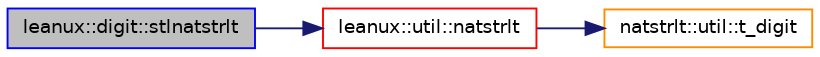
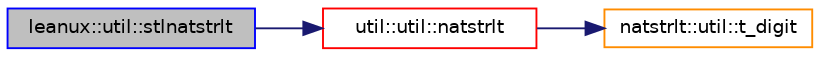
  digraph {
    rankdir=LR
    node [fontname=Helvetica fontsize=10 shape=record]
    edge [color=midnightblue fontname=Helvetica fontsize=10 labelfontname=Helvetica labelfontsize=10 style=solid]
-   n1 [color=blue fillcolor=grey75 fontcolor=black height=0.2 label="leanux::digit::stlnatstrlt" style=filled width=0.4]
-   n2 [color=red height=0.2 label="leanux::util::natstrlt" width=0.4]
+   n1 [color=blue fillcolor=grey75 fontcolor=black height=0.2 label="leanux::util::stlnatstrlt" style=filled width=0.4]
+   n2 [color=red height=0.2 label="util::util::natstrlt" width=0.4]
    n3 [color=darkorange height=0.2 label="natstrlt::util::t_digit" width=0.4]
    n1 -> n2
    n2 -> n3
  }
